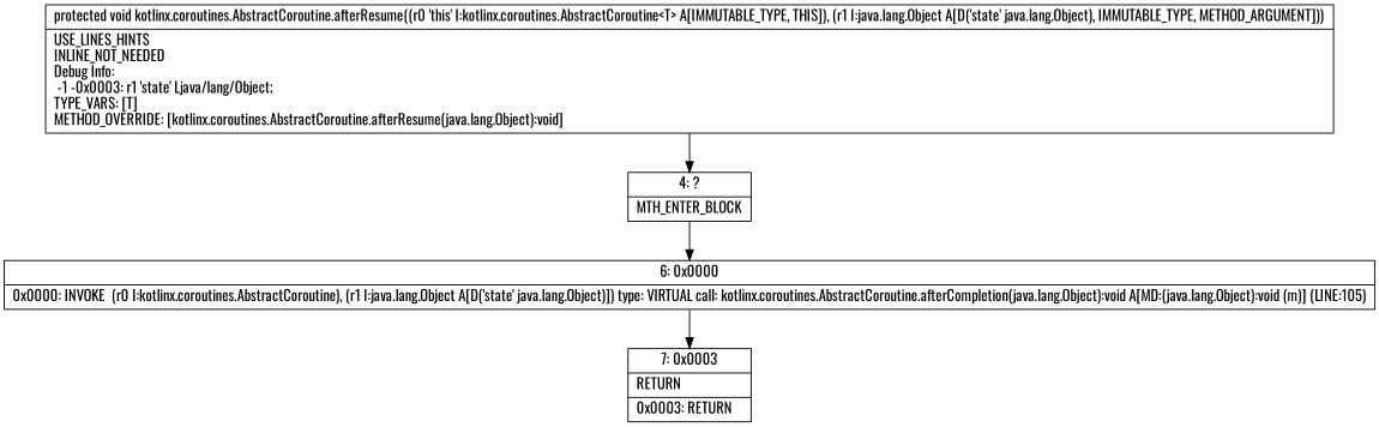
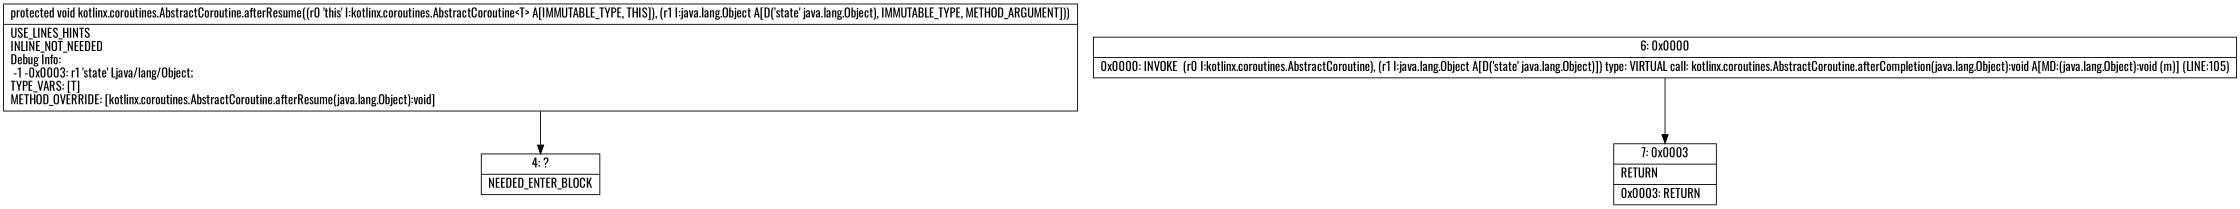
  digraph {
    fontname=Oswald
    node [fontname=Oswald shape=record]
    edge [fontname=Oswald]
-   n1 [label="{4\:\ ?|MTH_ENTER_BLOCK\l}"]
+   n1 [label="{4\:\ ?|NEEDED_ENTER_BLOCK\l}"]
    n2 [label="{6\:\ 0x0000|0x0000: INVOKE  (r0 I:kotlinx.coroutines.AbstractCoroutine), (r1 I:java.lang.Object A[D('state' java.lang.Object)]) type: VIRTUAL call: kotlinx.coroutines.AbstractCoroutine.afterCompletion(java.lang.Object):void A[MD:(java.lang.Object):void (m)] (LINE:105)\l}"]
    n3 [label="{7\:\ 0x0003|RETURN\l|0x0003: RETURN   \l}"]
    n4 [label="{protected void kotlinx.coroutines.AbstractCoroutine.afterResume((r0 'this' I:kotlinx.coroutines.AbstractCoroutine\<T\> A[IMMUTABLE_TYPE, THIS]), (r1 I:java.lang.Object A[D('state' java.lang.Object), IMMUTABLE_TYPE, METHOD_ARGUMENT]))  | USE_LINES_HINTS\lINLINE_NOT_NEEDED\lDebug Info:\l  \-1 \-0x0003: r1 'state' Ljava\/lang\/Object;\lTYPE_VARS: [T]\lMETHOD_OVERRIDE: [kotlinx.coroutines.AbstractCoroutine.afterResume(java.lang.Object):void]\l}"]
-   n1 -> n2
    n2 -> n3
    n4 -> n1
  }
